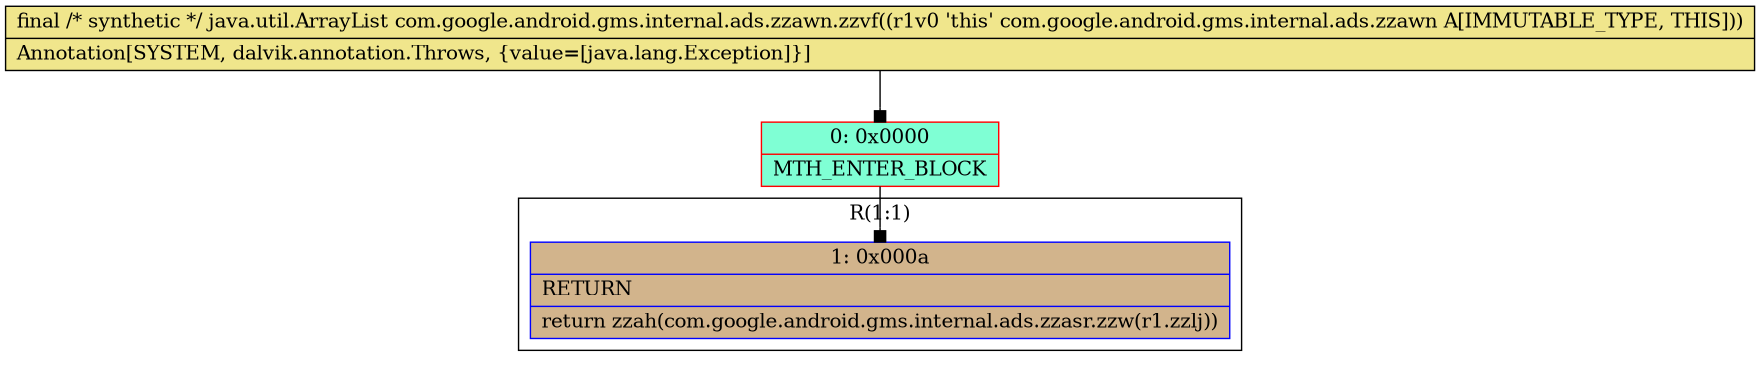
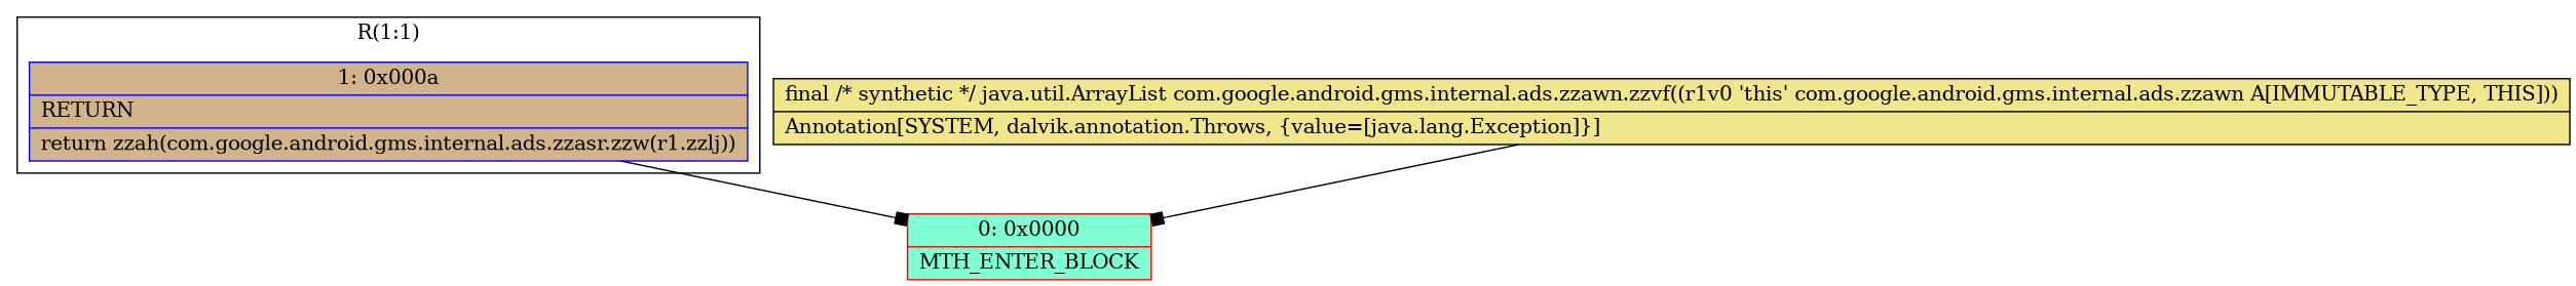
  digraph {
    node [shape=record style=filled]
    edge [arrowhead=box]
    n1 [color=blue label="{1\:\ 0x000a|RETURN\l|return zzah(com.google.android.gms.internal.ads.zzasr.zzw(r1.zzlj))\l}" fillcolor=tan]
    n2 [color=red label="{0\:\ 0x0000|MTH_ENTER_BLOCK\l}" fillcolor=aquamarine]
    n3 [label="{final \/* synthetic *\/ java.util.ArrayList com.google.android.gms.internal.ads.zzawn.zzvf((r1v0 'this' com.google.android.gms.internal.ads.zzawn A[IMMUTABLE_TYPE, THIS]))  | Annotation[SYSTEM, dalvik.annotation.Throws, \{value=[java.lang.Exception]\}]\l}" fillcolor=khaki]
    subgraph cluster_1 {
      label="R(1:1)"
      n1
    }
-   n2 -> n1
+   n1 -> n2
    n3 -> n2
  }
